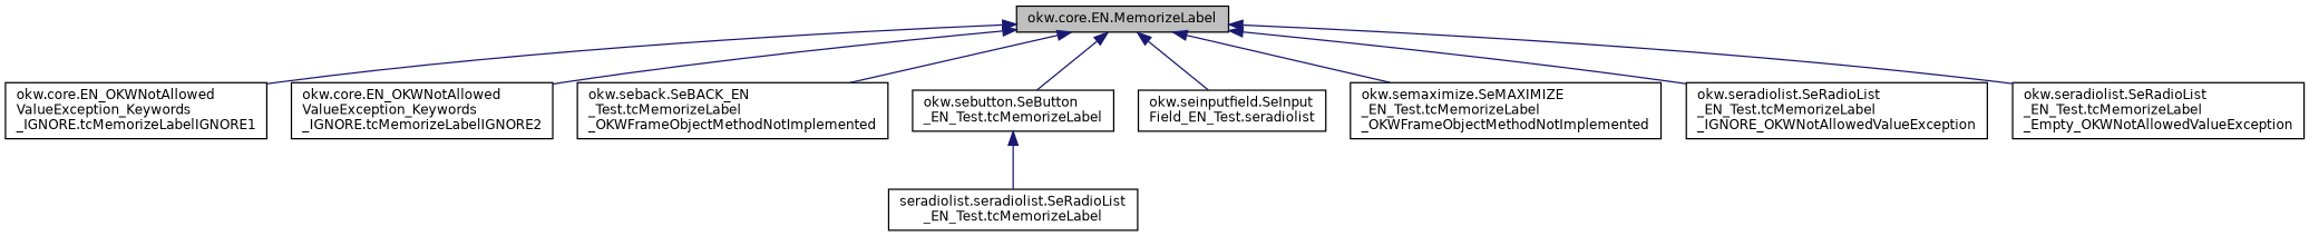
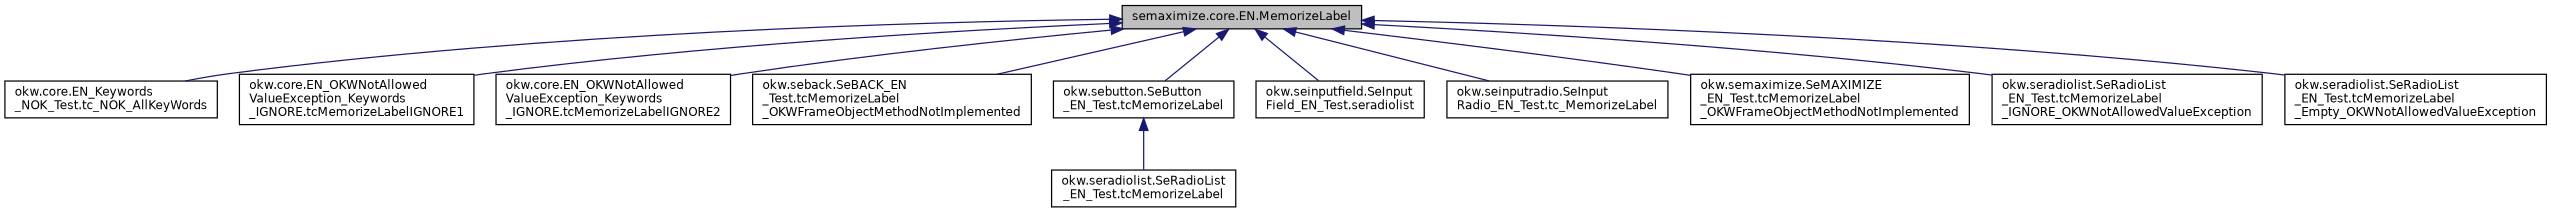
  digraph {
    rankdir=TB
    node [color=black fillcolor=white fontname=Helvetica fontsize=10 shape=record style=filled]
    edge [color=midnightblue dir=back fontname=Helvetica fontsize=10 labelfontname=Helvetica labelfontsize=10 style=solid]
-   n1 [fillcolor=grey75 fontcolor=black height=0.2 label="okw.core.EN.MemorizeLabel" width=0.4]
+   n1 [fillcolor=grey75 fontcolor=black height=0.2 label="semaximize.core.EN.MemorizeLabel" width=0.4]
+   n2 [height=0.2 label="okw.core.EN_Keywords\l_NOK_Test.tc_NOK_AllKeyWords" width=0.4]
    n3 [height=0.2 label="okw.core.EN_OKWNotAllowed\lValueException_Keywords\l_IGNORE.tcMemorizeLabelIGNORE1" width=0.4]
    n4 [height=0.2 label="okw.core.EN_OKWNotAllowed\lValueException_Keywords\l_IGNORE.tcMemorizeLabelIGNORE2" width=0.4]
    n5 [height=0.2 label="okw.seback.SeBACK_EN\l_Test.tcMemorizeLabel\l_OKWFrameObjectMethodNotImplemented" width=0.4]
    n6 [height=0.2 label="okw.sebutton.SeButton\l_EN_Test.tcMemorizeLabel" width=0.4]
    n7 [height=0.2 label="okw.seinputfield.SeInput\lField_EN_Test.seradiolist" width=0.4]
+   n8 [height=0.2 label="okw.seinputradio.SeInput\lRadio_EN_Test.tc_MemorizeLabel" width=0.4]
    n9 [height=0.2 label="okw.semaximize.SeMAXIMIZE\l_EN_Test.tcMemorizeLabel\l_OKWFrameObjectMethodNotImplemented" width=0.4]
    n10 [height=0.2 label="okw.seradiolist.SeRadioList\l_EN_Test.tcMemorizeLabel\l_IGNORE_OKWNotAllowedValueException" width=0.4]
    n11 [height=0.2 label="okw.seradiolist.SeRadioList\l_EN_Test.tcMemorizeLabel\l_Empty_OKWNotAllowedValueException" width=0.4]
-   n12 [height=0.2 label="seradiolist.seradiolist.SeRadioList\l_EN_Test.tcMemorizeLabel" width=0.4]
+   n12 [height=0.2 label="okw.seradiolist.SeRadioList\l_EN_Test.tcMemorizeLabel" width=0.4]
+   n1 -> n2
    n1 -> n3
    n1 -> n4
    n1 -> n5
    n1 -> n6
    n1 -> n7
+   n1 -> n8
    n1 -> n9
    n1 -> n10
    n1 -> n11
    n6 -> n12
  }
